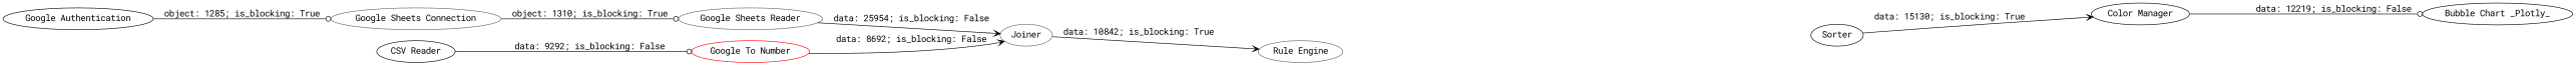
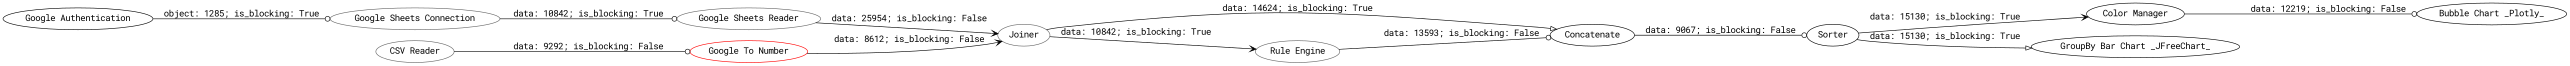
  digraph {
    fontname="Roboto Mono"
    rankdir=LR
    node [color=black fontname="Roboto Mono"]
    edge [arrowhead=odot fontname="Roboto Mono"]
    n1 [label="Google Authentication"]
    n2 [color=gray40 label="Google Sheets Connection"]
    n3 [color=gray40 label="Google Sheets Reader"]
    n4 [color=gray40 label=Joiner]
+   n5 [label=Concatenate]
    n6 [color=gray40 label="Rule Engine"]
    n7 [label="Bubble Chart _Plotly_"]
-   n8 [label="CSV Reader"]
+   n8 [color=gray40 label="CSV Reader"]
    n9 [color=red label="Google To Number"]
    n10 [label="Color Manager"]
    n11 [label=Sorter]
+   n12 [label="GroupBy Bar Chart _JFreeChart_"]
    n1 -> n2 [label="object: 1285; is_blocking: True"]
-   n2 -> n3 [label="object: 1310; is_blocking: True"]
+   n2 -> n3 [label="data: 10842; is_blocking: True"]
    n3 -> n4 [arrowhead=vee label="data: 25954; is_blocking: False"]
+   n4 -> n5 [arrowhead=onormal label="data: 14624; is_blocking: True"]
    n4 -> n6 [arrowhead=vee label="data: 10842; is_blocking: True"]
+   n5 -> n11 [label="data: 9067; is_blocking: False"]
+   n6 -> n5 [label="data: 13593; is_blocking: False"]
    n8 -> n9 [label="data: 9292; is_blocking: False"]
-   n9 -> n4 [arrowhead=vee label="data: 8692; is_blocking: False"]
+   n9 -> n4 [arrowhead=vee label="data: 8612; is_blocking: False"]
    n10 -> n7 [label="data: 12219; is_blocking: False"]
    n11 -> n10 [arrowhead=vee label="data: 15130; is_blocking: True"]
+   n11 -> n12 [arrowhead=onormal label="data: 15130; is_blocking: True"]
  }
